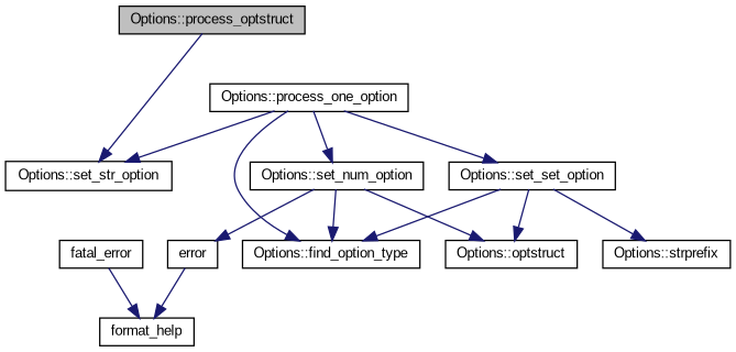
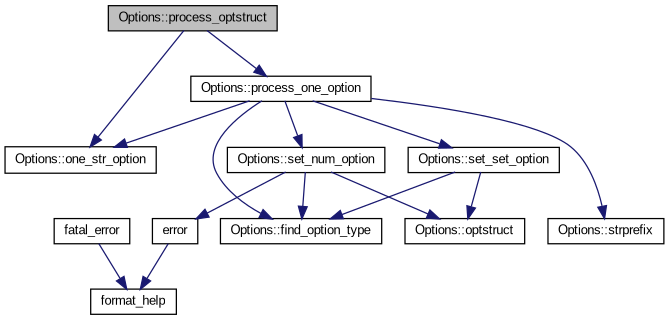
  digraph {
    fontname="Liberation Sans"
    rankdir=TB
    node [color=black fillcolor=white fontname="Liberation Sans" fontsize=10 shape=record style=filled]
    edge [color=midnightblue fontname="Liberation Sans" fontsize=10 labelfontname=FreeSans labelfontsize=10 style=solid]
    n1 [fillcolor=grey75 fontcolor=black height=0.2 label="Options::process_optstruct" width=0.4]
    n2 [height=0.2 label="Options::process_one_option" width=0.4]
-   n3 [height=0.2 label="Options::set_str_option" width=0.4]
+   n3 [height=0.2 label="Options::one_str_option" width=0.4]
    n4 [height=0.2 label="Options::find_option_type" width=0.4]
    n5 [height=0.2 label="Options::set_set_option" width=0.4]
    n6 [height=0.2 label="Options::set_num_option" width=0.4]
    n7 [height=0.2 label="Options::strprefix" width=0.4]
    n8 [height=0.2 label=fatal_error width=0.4]
    n9 [height=0.2 label=format_help width=0.4]
    n10 [height=0.2 label="Options::optstruct" width=0.4]
    n11 [height=0.2 label=error width=0.4]
+   n1 -> n2
    n1 -> n3
    n2 -> n3
    n2 -> n4
    n2 -> n5
    n2 -> n6
-   n5 -> n7
+   n2 -> n7
    n5 -> n4
    n5 -> n10
    n6 -> n4
    n6 -> n10
    n6 -> n11
    n8 -> n9
    n11 -> n9
  }
